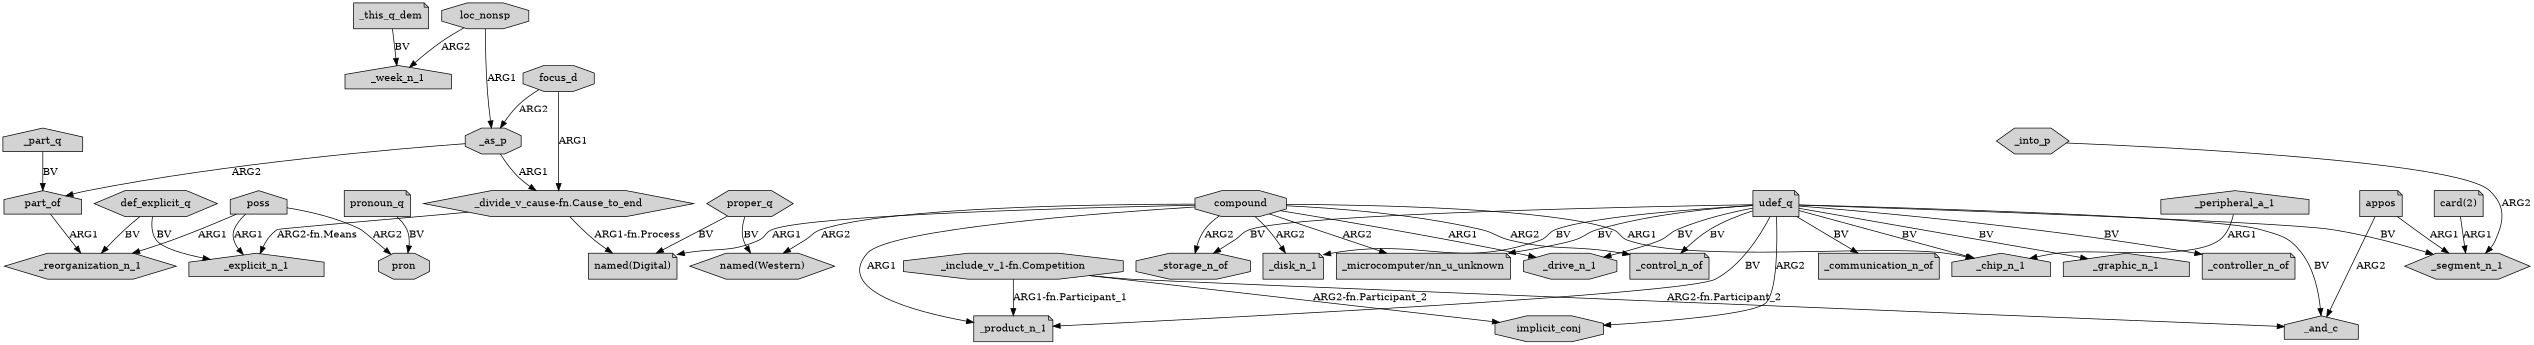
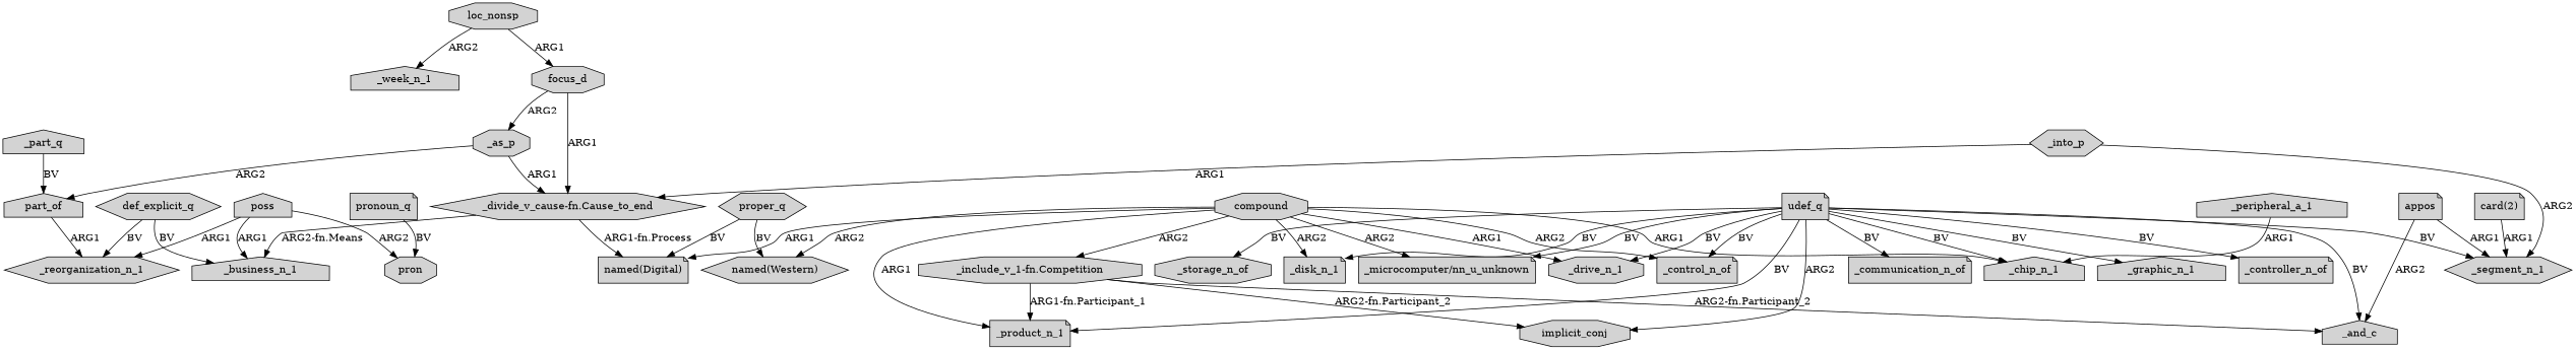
  digraph {
    node [shape=note style=filled]
    def_explicit_q [shape=hexagon]
-   _business_n_1 [shape=house label=_explicit_n_1]
+   _business_n_1 [shape=house]
    _reorganization_n_1 [shape=hexagon]
    "_include_v_1-fn.Competition" [shape=octagon]
    _product_n_1
    _and_c [shape=house]
    implicit_conj [shape=octagon]
    udef_q
    _disk_n_1
    _segment_n_1 [shape=hexagon]
    _control_n_of
    _storage_n_of [shape=octagon]
    "_microcomputer/nn_u_unknown"
    _communication_n_of
    _graphic_n_1 [shape=house]
    _drive_n_1 [shape=octagon]
    _chip_n_1 [shape=house]
    _controller_n_of
    appos
    poss [shape=house]
    pron [shape=octagon]
    _as_p [shape=octagon]
    part_of [shape=house]
    "_divide_v_cause-fn.Cause_to_end" [shape=hexagon]
    "named(Digital)"
    proper_q [shape=hexagon]
    "named(Western)" [shape=hexagon]
    _into_p [shape=hexagon]
    loc_nonsp [shape=octagon]
    _week_n_1 [shape=house]
    "card(2)"
    compound [shape=octagon]
    pronoun_q
    _part_q [shape=house]
    focus_d [shape=octagon]
    _peripheral_a_1 [shape=house]
-   _this_q_dem
    def_explicit_q -> _business_n_1 [label=BV]
    def_explicit_q -> _reorganization_n_1 [label=BV]
    "_include_v_1-fn.Competition" -> _product_n_1 [label="ARG1-fn.Participant_1"]
    "_include_v_1-fn.Competition" -> _and_c [label="ARG2-fn.Participant_2"]
    "_include_v_1-fn.Competition" -> implicit_conj [label="ARG2-fn.Participant_2"]
    udef_q -> _product_n_1 [label=BV]
    udef_q -> _and_c [label=BV]
    udef_q -> implicit_conj [label=ARG2]
    udef_q -> _disk_n_1 [label=BV]
    udef_q -> _segment_n_1 [label=BV]
    udef_q -> _control_n_of [label=BV]
    udef_q -> _storage_n_of [label=BV]
    udef_q -> "_microcomputer/nn_u_unknown" [label=BV]
    udef_q -> _communication_n_of [label=BV]
    udef_q -> _graphic_n_1 [label=BV]
    udef_q -> _drive_n_1 [label=BV]
    udef_q -> _chip_n_1 [label=BV]
    udef_q -> _controller_n_of [label=BV]
    appos -> _and_c [label=ARG2]
    appos -> _segment_n_1 [label=ARG1]
    poss -> _business_n_1 [label=ARG1]
    poss -> _reorganization_n_1 [label=ARG1]
    poss -> pron [label=ARG2]
    _as_p -> part_of [label=ARG2]
    _as_p -> "_divide_v_cause-fn.Cause_to_end" [label=ARG1]
    part_of -> _reorganization_n_1 [label=ARG1]
    "_divide_v_cause-fn.Cause_to_end" -> _business_n_1 [label="ARG2-fn.Means"]
    "_divide_v_cause-fn.Cause_to_end" -> "named(Digital)" [label="ARG1-fn.Process"]
    proper_q -> "named(Digital)" [label=BV]
    proper_q -> "named(Western)" [label=BV]
    _into_p -> _segment_n_1 [label=ARG2]
-   loc_nonsp -> _as_p [label=ARG1]
+   _into_p -> "_divide_v_cause-fn.Cause_to_end" [label=ARG1]
+   loc_nonsp -> focus_d [label=ARG1]
    loc_nonsp -> _week_n_1 [label=ARG2]
    "card(2)" -> _segment_n_1 [label=ARG1]
    compound -> _product_n_1 [label=ARG1]
    compound -> _disk_n_1 [label=ARG2]
    compound -> _control_n_of [label=ARG2]
-   compound -> _storage_n_of [label=ARG2]
+   compound -> "_include_v_1-fn.Competition" [label=ARG2]
    compound -> "_microcomputer/nn_u_unknown" [label=ARG2]
    compound -> _drive_n_1 [label=ARG1]
    compound -> _chip_n_1 [label=ARG1]
    compound -> "named(Digital)" [label=ARG1]
    compound -> "named(Western)" [label=ARG2]
    pronoun_q -> pron [label=BV]
    _part_q -> part_of [label=BV]
    focus_d -> _as_p [label=ARG2]
    focus_d -> "_divide_v_cause-fn.Cause_to_end" [label=ARG1]
    _peripheral_a_1 -> _chip_n_1 [label=ARG1]
-   _this_q_dem -> _week_n_1 [label=BV]
  }
